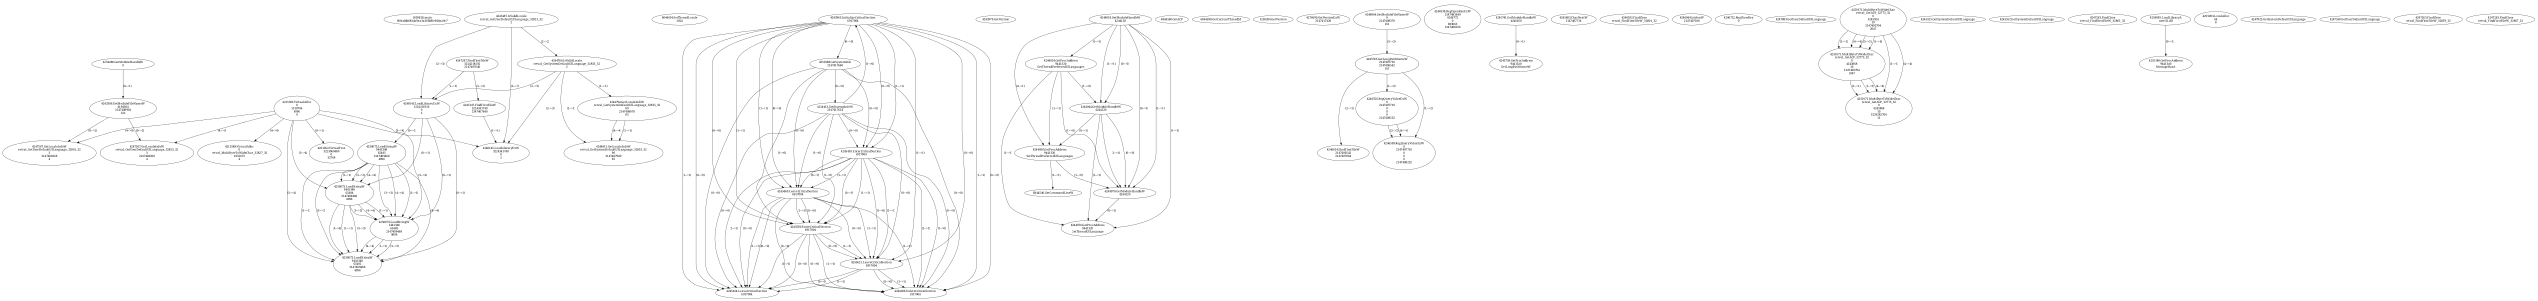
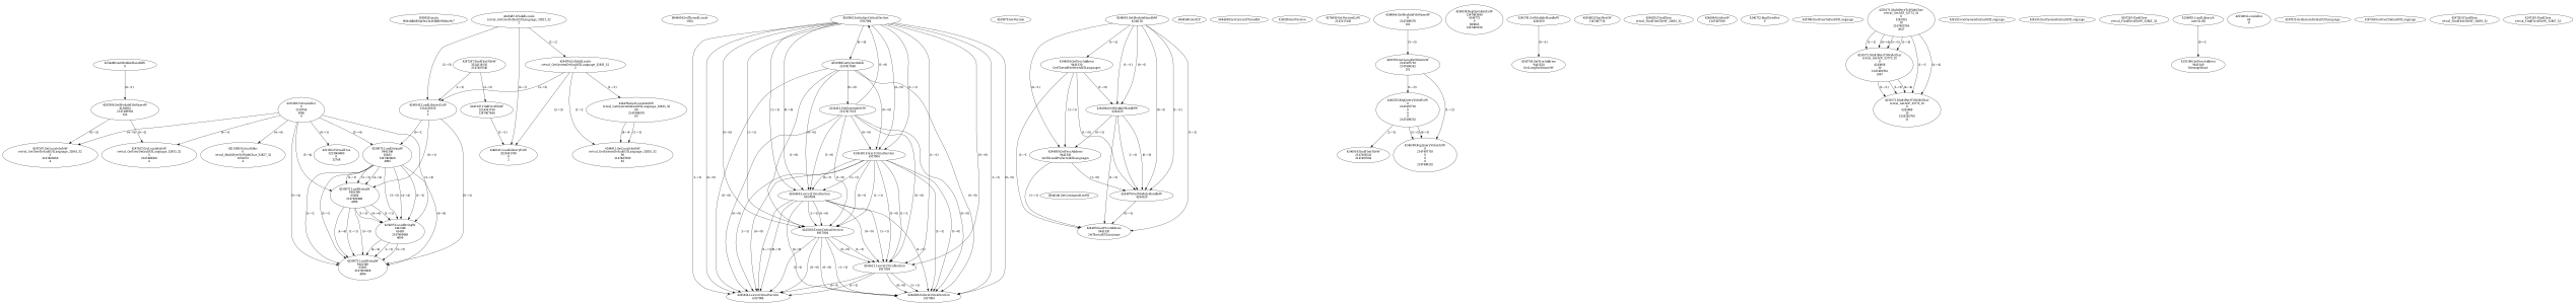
  digraph {
    fontname="Noto Serif"
    node [fontname="Noto Serif"]
    edge [fontname="Noto Serif"]
    n1 [label="6850628.main\n000cddb6834a9ea3a36fbf0e940aa9c7"]
    n2 [label="4254480.GetModuleHandleW\n0"]
    n3 [label="4243306.GetModuleFileNameW\n4194304\n2147408904\n522"]
    n4 [label="4247567.GetLocaleInfoW\nretval_GetUserDefaultUILanguage_32853_32\n3\n2147408268\n4"]
    n5 [label="4247567.GetLocaleInfoW\nretval_GetUserDefaultUILanguage_32861_32\n3\n2147408268\n4"]
    n6 [label="6844434.SetThreadLocale\n1024"]
    n7 [label="4243965.InitializeCriticalSection\n6917004"]
    n8 [label="4250188.GetSystemInfo\n2147417660"]
    n9 [label="4245418.EnterCriticalSection\n6917004"]
    n10 [label="4245469.LeaveCriticalSection\n6917004"]
    n11 [label="4245580.EnterCriticalSection\n6917004"]
    n12 [label="4245621.LeaveCriticalSection\n6917004"]
    n13 [label="4244206.DeleteCriticalSection\n6917004"]
    n14 [label="4245454.LeaveCriticalSection\n6917004"]
    n15 [label="4214413.GetStartupInfoW\n2147417624"]
    n16 [label="4243979.GetVersion\n"]
    n17 [label="4244018.GetModuleHandleW\n4244120"]
    n18 [label="4244024.GetProcAddress\n9441320\nGetThreadPreferredUILanguages"]
    n19 [label="4244044.GetModuleHandleW\n4244120"]
    n20 [label="4244050.GetProcAddress\n9441320\nSetThreadPreferredUILanguages"]
    n21 [label="4244070.GetModuleHandleW\n4244120"]
    n22 [label="4244076.GetProcAddress\n9441320\nGetThreadUILanguage"]
    n23 [label="6844540.GetCommandLineW\n"]
    n24 [label="6844560.GetACP\n"]
    n25 [label="6844580.GetCurrentThreadId\n"]
    n26 [label="4250204.GetVersion\n"]
    n27 [label="4276690.GetVersionExW\n2147417420"]
    n28 [label="4248064.GetModuleFileNameW\n0\n2147408370\n261"]
    n29 [label="4245785.GetLongPathNameW\n2147407710\n2147406542\n261"]
    n30 [label="4246014.FindFirstFileW\n2147406542\n2147407064"]
    n31 [label="4246556.RegQueryValueExW\n0\n2147407710\n0\n0\n0\n2147408232"]
    n32 [label="4246599.RegQueryValueExW\n0\n2147407710\n0\n0\n0\n2147408232"]
    n33 [label="4215383.VirtualAlloc\n0\n1310704\n4096\n4"]
    n34 [label="4250073.LoadStringW\n9441348\n65485\n2147409468\n4096"]
    n35 [label="4250073.LoadStringW\n9441348\n65484\n2147409468\n4096"]
    n36 [label="4250073.LoadStringW\n9441348\n65483\n2147409468\n4096"]
    n37 [label="4221262.VirtualFree\n3223060480\n0\n32768"]
    n38 [label="4250073.LoadStringW\n9441348\n65482\n2147409468\n4096"]
    n39 [label="4215588.VirtualAlloc\n0\nretval_MultiByteToWideChar_32827_32\n1052672\n4"]
    n40 [label="4246338.RegOpenKeyExW\n2147483649\n4246772\n0\n983065\n2147408236"]
    n41 [label="4245741.GetModuleHandleW\n4246160"]
    n42 [label="4245758.GetProcAddress\n9441320\nGetLongPathNameW"]
    n43 [label="4245683.CharNextW\n2147407716"]
    n44 [label="4246032.FindClose\nretval_FindFirstFileW_32801_32"]
    n45 [label="4246044.lstrlenW\n2147407108"]
    n46 [label="4246722.RegCloseKey\n0"]
    n47 [label="4247883.GetUserDefaultUILanguage\n"]
    n48 [label="4245487.IsValidLocale\nretval_GetUserDefaultUILanguage_32821_32\n2"]
    n49 [label="4244766.IsValidLocale\nretval_GetSystemDefaultUILanguage_32835_32\n2"]
    n50 [label="4248145.LoadLibraryExW\n3224218156\n0\n2"]
    n51 [label="4248145.LoadLibraryExW\n3224341740\n0\n2"]
    n52 [label="4244794.GetLocaleInfoW\nretval_GetSystemDefaultUILanguage_32835_32\n89\n2147408070\n85"]
    n53 [label="4244811.GetLocaleInfoW\nretval_GetSystemDefaultUILanguage_32835_32\n90\n2147407900\n85"]
    n54 [label="4250171.MultiByteToWideChar\nretval_GetACP_32773_32\n0\n4243924\n10\n2147403704\n2047"]
    n55 [label="4250171.MultiByteToWideChar\nretval_GetACP_32773_32\n0\n4243868\n10\n2147403704\n2047"]
    n56 [label="4250171.MultiByteToWideChar\nretval_GetACP_32773_32\n0\n4243868\n10\n3224282764\n11"]
    n57 [label="4245525.GetSystemDefaultUILanguage\n"]
    n58 [label="4245552.GetSystemDefaultUILanguage\n"]
    n59 [label="4247247.FindFirstFileW\n3224218156\n2147407640"]
    n60 [label="4247247.FindFirstFileW\n3224341740\n2147407640"]
    n61 [label="4247263.FindClose\nretval_FindFirstFileW_32865_32"]
    n62 [label="4254893.LoadLibraryA\nuser32.dll"]
    n63 [label="4255148.GetProcAddress\n9441340\nMessageBoxA"]
    n64 [label="4255003.LocalAlloc\n64\n8"]
    n65 [label="4247923.GetSystemDefaultUILanguage\n"]
    n66 [label="4247558.GetUserDefaultUILanguage\n"]
    n67 [label="4247263.FindClose\nretval_FindFirstFileW_32859_32"]
    n68 [label="4247263.FindClose\nretval_FindFirstFileW_32867_32"]
    n2 -> n3 [label="(0-->1)"]
    n3 -> n4 [label="(0-->2)"]
    n3 -> n5 [label="(0-->2)"]
    n7 -> n8 [label="(0-->0)"]
    n7 -> n9 [label="(1-->1)"]
    n7 -> n9 [label="(0-->0)"]
    n7 -> n10 [label="(1-->1)"]
    n7 -> n10 [label="(0-->0)"]
    n7 -> n11 [label="(1-->1)"]
    n7 -> n11 [label="(0-->0)"]
    n7 -> n12 [label="(1-->1)"]
    n7 -> n12 [label="(0-->0)"]
    n7 -> n13 [label="(1-->1)"]
    n7 -> n13 [label="(0-->0)"]
    n7 -> n14 [label="(1-->1)"]
    n7 -> n14 [label="(0-->0)"]
    n8 -> n9 [label="(0-->0)"]
    n8 -> n10 [label="(0-->0)"]
    n8 -> n11 [label="(0-->0)"]
    n8 -> n13 [label="(0-->0)"]
    n8 -> n14 [label="(0-->0)"]
    n8 -> n15 [label="(0-->0)"]
    n9 -> n10 [label="(1-->1)"]
    n9 -> n10 [label="(0-->0)"]
    n9 -> n11 [label="(1-->1)"]
    n9 -> n11 [label="(0-->0)"]
    n9 -> n12 [label="(1-->1)"]
    n9 -> n12 [label="(0-->0)"]
    n9 -> n13 [label="(1-->1)"]
    n9 -> n13 [label="(0-->0)"]
    n9 -> n14 [label="(1-->1)"]
    n9 -> n14 [label="(0-->0)"]
    n10 -> n11 [label="(1-->1)"]
    n10 -> n11 [label="(0-->0)"]
    n10 -> n12 [label="(1-->1)"]
    n10 -> n12 [label="(0-->0)"]
    n10 -> n13 [label="(1-->1)"]
    n10 -> n13 [label="(0-->0)"]
    n10 -> n14 [label="(1-->1)"]
    n10 -> n14 [label="(0-->0)"]
    n11 -> n12 [label="(1-->1)"]
    n11 -> n12 [label="(0-->0)"]
    n11 -> n13 [label="(1-->1)"]
    n11 -> n13 [label="(0-->0)"]
    n11 -> n14 [label="(1-->1)"]
    n11 -> n14 [label="(0-->0)"]
    n12 -> n13 [label="(1-->1)"]
    n12 -> n13 [label="(0-->0)"]
    n12 -> n14 [label="(1-->1)"]
    n12 -> n14 [label="(0-->0)"]
    n15 -> n7 [label="(0-->0)"]
    n15 -> n9 [label="(0-->0)"]
    n15 -> n10 [label="(0-->0)"]
    n15 -> n11 [label="(0-->0)"]
    n15 -> n12 [label="(0-->0)"]
    n15 -> n13 [label="(0-->0)"]
    n15 -> n14 [label="(0-->0)"]
    n17 -> n18 [label="(0-->1)"]
    n17 -> n19 [label="(1-->1)"]
    n17 -> n19 [label="(0-->0)"]
    n17 -> n20 [label="(0-->1)"]
    n17 -> n21 [label="(1-->1)"]
    n17 -> n21 [label="(0-->0)"]
    n17 -> n22 [label="(0-->1)"]
    n18 -> n19 [label="(1-->0)"]
    n18 -> n20 [label="(1-->1)"]
    n18 -> n21 [label="(1-->0)"]
    n18 -> n22 [label="(1-->1)"]
    n19 -> n20 [label="(0-->1)"]
    n19 -> n21 [label="(1-->1)"]
    n19 -> n21 [label="(0-->0)"]
    n19 -> n22 [label="(0-->1)"]
    n20 -> n21 [label="(1-->0)"]
-   n20 -> n23 [label="(1-->1)"]
+   n20 -> n22 [label="(1-->1)"]
    n21 -> n22 [label="(0-->1)"]
    n28 -> n29 [label="(3-->3)"]
-   n29 -> n30 [label="(2-->1)"]
+   n31 -> n30 [label="(2-->1)"]
    n29 -> n31 [label="(1-->2)"]
    n29 -> n32 [label="(1-->2)"]
    n31 -> n32 [label="(2-->2)"]
    n31 -> n32 [label="(6-->6)"]
    n33 -> n4 [label="(4-->4)"]
    n33 -> n5 [label="(4-->4)"]
-   n33 -> n51 [label="(3-->4)"]
+   n33 -> n34 [label="(3-->4)"]
    n33 -> n35 [label="(3-->4)"]
    n33 -> n36 [label="(3-->4)"]
    n33 -> n37 [label="(0-->1)"]
    n33 -> n38 [label="(3-->4)"]
    n33 -> n39 [label="(4-->4)"]
    n34 -> n35 [label="(1-->1)"]
    n34 -> n35 [label="(3-->3)"]
    n34 -> n35 [label="(4-->4)"]
    n34 -> n36 [label="(1-->1)"]
    n34 -> n36 [label="(3-->3)"]
    n34 -> n36 [label="(4-->4)"]
    n34 -> n38 [label="(1-->1)"]
    n34 -> n38 [label="(3-->3)"]
    n34 -> n38 [label="(4-->4)"]
    n35 -> n36 [label="(1-->1)"]
    n35 -> n36 [label="(3-->3)"]
    n35 -> n36 [label="(4-->4)"]
    n35 -> n38 [label="(1-->1)"]
    n35 -> n38 [label="(3-->3)"]
    n35 -> n38 [label="(4-->4)"]
    n36 -> n38 [label="(1-->1)"]
    n36 -> n38 [label="(3-->3)"]
    n36 -> n38 [label="(4-->4)"]
    n41 -> n42 [label="(0-->1)"]
    n48 -> n49 [label="(2-->2)"]
    n48 -> n50 [label="(2-->3)"]
    n48 -> n51 [label="(2-->3)"]
    n49 -> n50 [label="(2-->3)"]
    n49 -> n51 [label="(2-->3)"]
    n49 -> n52 [label="(1-->1)"]
    n49 -> n53 [label="(1-->1)"]
    n50 -> n34 [label="(0-->1)"]
    n50 -> n35 [label="(0-->1)"]
-   n50 -> n36 [label="(0-->1)"]
    n50 -> n38 [label="(0-->1)"]
    n52 -> n53 [label="(1-->1)"]
    n52 -> n53 [label="(4-->4)"]
    n54 -> n55 [label="(1-->1)"]
    n54 -> n55 [label="(4-->4)"]
    n54 -> n55 [label="(5-->5)"]
    n54 -> n55 [label="(6-->6)"]
    n54 -> n56 [label="(1-->1)"]
    n54 -> n56 [label="(4-->4)"]
    n55 -> n56 [label="(1-->1)"]
    n55 -> n56 [label="(3-->3)"]
    n55 -> n56 [label="(4-->4)"]
    n59 -> n50 [label="(1-->1)"]
    n59 -> n60 [label="(2-->2)"]
    n60 -> n51 [label="(1-->1)"]
    n62 -> n63 [label="(0-->1)"]
  }
